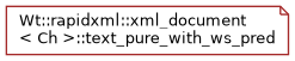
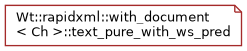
  digraph {
    rankdir=LR
-   n1 [color=brown fillcolor=white fontname=Helvetica fontsize=10 height=0.2 label="Wt::rapidxml::xml_document\l\< Ch \>::text_pure_with_ws_pred" shape=note style=filled width=0.4]
+   n1 [color=brown fillcolor=white fontname=Helvetica fontsize=10 height=0.2 label="Wt::rapidxml::with_document\l\< Ch \>::text_pure_with_ws_pred" shape=note style=filled width=0.4]
  }
